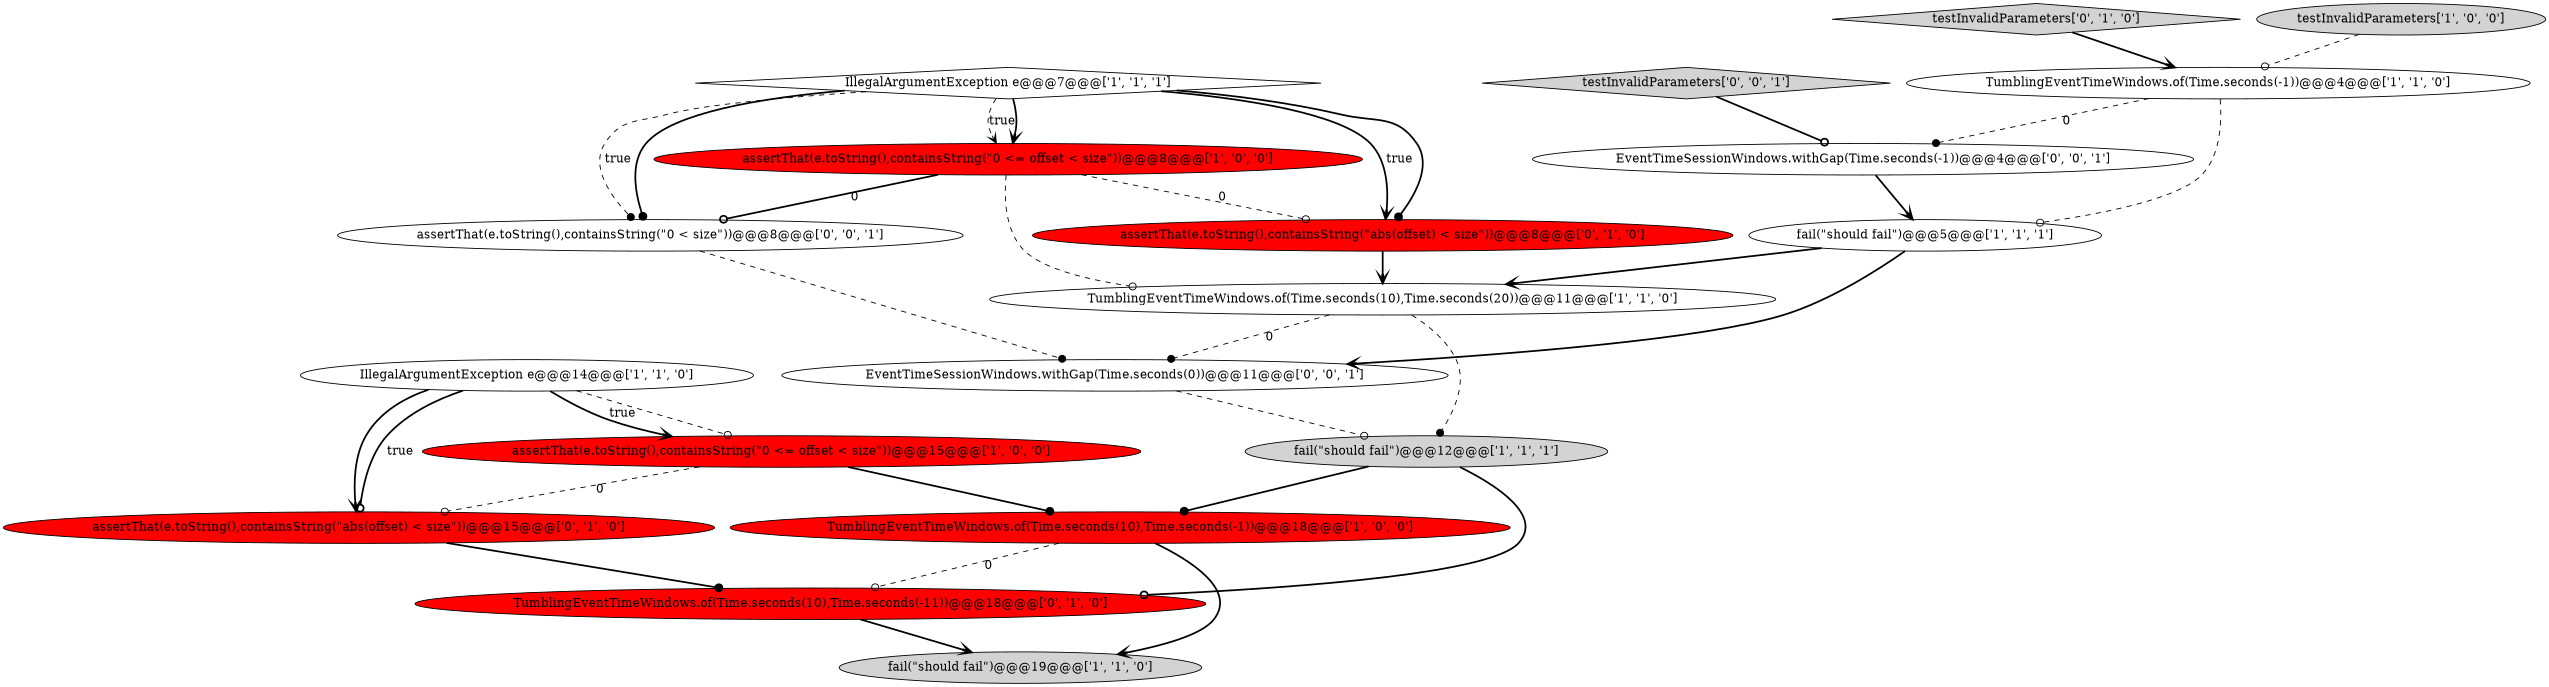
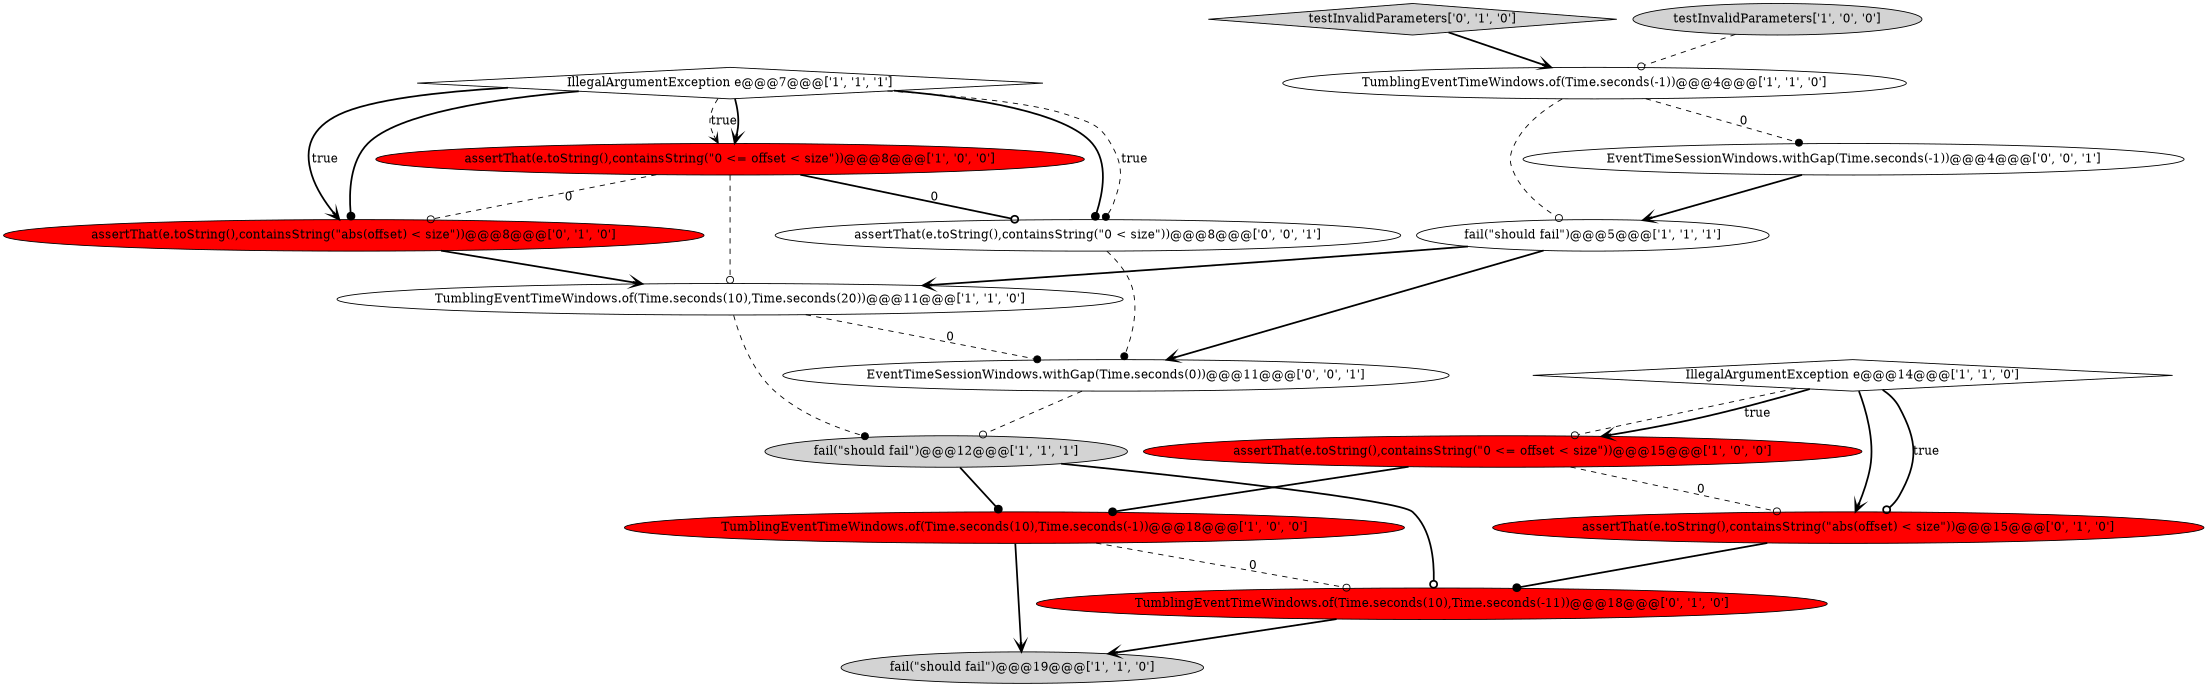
  digraph {
    node [fillcolor=white shape=ellipse style=filled]
    edge [arrowhead=odot style=bold]
    n1 [fillcolor=lightgray label="fail(\"should fail\")@@@12@@@['1', '1', '1']"]
    n2 [fillcolor=red label="TumblingEventTimeWindows.of(Time.seconds(10),Time.seconds(-1))@@@18@@@['1', '0', '0']"]
    n3 [fillcolor=red label="TumblingEventTimeWindows.of(Time.seconds(10),Time.seconds(-11))@@@18@@@['0', '1', '0']"]
    n4 [fillcolor=lightgray label="fail(\"should fail\")@@@19@@@['1', '1', '0']"]
    n5 [label="TumblingEventTimeWindows.of(Time.seconds(10),Time.seconds(20))@@@11@@@['1', '1', '0']"]
    n6 [label="EventTimeSessionWindows.withGap(Time.seconds(0))@@@11@@@['0', '0', '1']"]
    n7 [fillcolor=red label="assertThat(e.toString(),containsString(\"0 <= offset < size\"))@@@8@@@['1', '0', '0']"]
    n8 [fillcolor=red label="assertThat(e.toString(),containsString(\"abs(offset) < size\"))@@@8@@@['0', '1', '0']"]
    n9 [label="assertThat(e.toString(),containsString(\"0 < size\"))@@@8@@@['0', '0', '1']"]
    n10 [fillcolor=lightgray label="testInvalidParameters['0', '1', '0']" shape=diamond]
    n11 [label="TumblingEventTimeWindows.of(Time.seconds(-1))@@@4@@@['1', '1', '0']"]
    n12 [label="EventTimeSessionWindows.withGap(Time.seconds(-1))@@@4@@@['0', '0', '1']"]
    n13 [label="fail(\"should fail\")@@@5@@@['1', '1', '1']"]
    n14 [fillcolor=red label="assertThat(e.toString(),containsString(\"abs(offset) < size\"))@@@15@@@['0', '1', '0']"]
    n15 [label="IllegalArgumentException e@@@7@@@['1', '1', '1']" shape=diamond]
    n16 [fillcolor=red label="assertThat(e.toString(),containsString(\"0 <= offset < size\"))@@@15@@@['1', '0', '0']"]
-   n17 [fillcolor=lightgray label="testInvalidParameters['0', '0', '1']" shape=diamond]
    n18 [fillcolor=lightgray label="testInvalidParameters['1', '0', '0']"]
-   n19 [label="IllegalArgumentException e@@@14@@@['1', '1', '0']"]
+   n19 [label="IllegalArgumentException e@@@14@@@['1', '1', '0']" shape=diamond]
    n1 -> n2 [arrowhead=dot]
    n1 -> n3
    n2 -> n3 [label=0 style=dashed]
    n2 -> n4 [arrowhead=vee]
    n3 -> n4 [arrowhead=vee]
    n5 -> n1 [arrowhead=dot style=dashed]
    n5 -> n6 [arrowhead=dot label=0 style=dashed]
    n6 -> n1 [style=dashed]
    n7 -> n5 [style=dashed]
    n7 -> n8 [label=0 style=dashed]
    n7 -> n9 [label=0]
    n8 -> n5 [arrowhead=vee]
    n9 -> n6 [arrowhead=dot style=dashed]
    n10 -> n11 [arrowhead=vee]
    n11 -> n12 [arrowhead=dot label=0 style=dashed]
    n11 -> n13 [style=dashed]
    n12 -> n13 [arrowhead=vee]
    n13 -> n5 [arrowhead=vee]
    n13 -> n6 [arrowhead=vee]
    n14 -> n3 [arrowhead=dot]
    n15 -> n7 [arrowhead=vee label=true style=dashed]
    n15 -> n7 [arrowhead=vee]
    n15 -> n8 [arrowhead=vee label=true]
    n15 -> n8 [arrowhead=dot]
    n15 -> n9 [arrowhead=dot]
    n15 -> n9 [arrowhead=dot label=true style=dashed]
    n16 -> n2 [arrowhead=dot]
    n16 -> n14 [label=0 style=dashed]
-   n17 -> n12
    n18 -> n11 [style=dashed]
    n19 -> n14 [label=true]
    n19 -> n14 [arrowhead=vee]
    n19 -> n16 [style=dashed]
    n19 -> n16 [arrowhead=vee label=true]
  }
